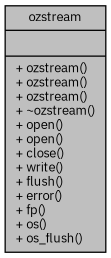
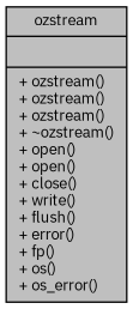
  digraph {
    fontname="IBM Plex Sans"
-   n1 [color=black fillcolor=grey75 fontcolor=black fontname="IBM Plex Sans" fontsize=10 height=0.2 label="{ozstream\n||+ ozstream()\l+ ozstream()\l+ ozstream()\l+ ~ozstream()\l+ open()\l+ open()\l+ close()\l+ write()\l+ flush()\l+ error()\l+ fp()\l+ os()\l+ os_flush()\l}" shape=record style=filled width=0.4]
+   n1 [color=black fillcolor=grey75 fontcolor=black fontname="IBM Plex Sans" fontsize=10 height=0.2 label="{ozstream\n||+ ozstream()\l+ ozstream()\l+ ozstream()\l+ ~ozstream()\l+ open()\l+ open()\l+ close()\l+ write()\l+ flush()\l+ error()\l+ fp()\l+ os()\l+ os_error()\l}" shape=record style=filled width=0.4]
  }
